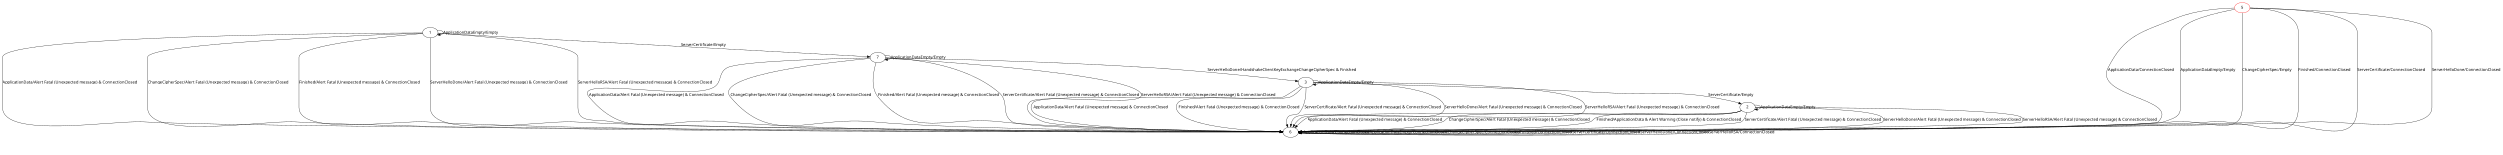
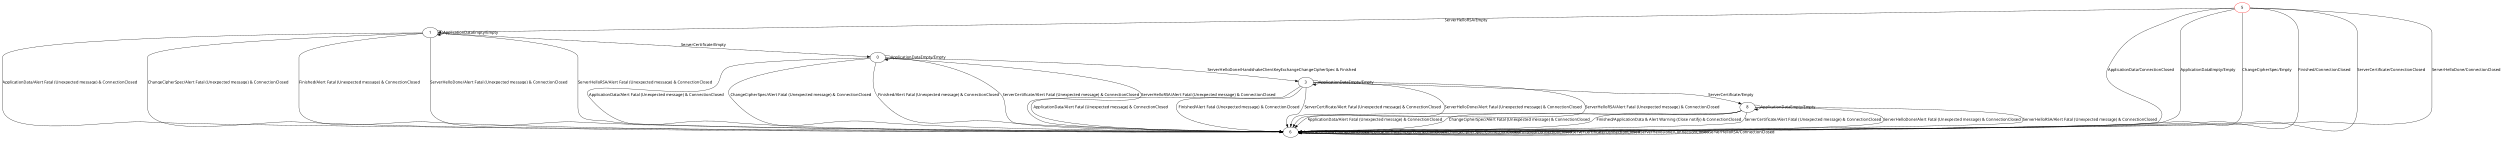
  digraph {
    fontname="Noto Sans"
    node [fontname="Noto Sans"]
    edge [fontname="Noto Sans"]
    5 [color=red]
    1
    n3 [label=6]
-   0 [label=7]
+   0
    3
-   2
+   2 [label=8]
+   5 -> 1 [label="ServerHelloRSA/Empty"]
    5 -> n3 [label="ApplicationData/ConnectionClosed"]
    5 -> n3 [label="ApplicationDataEmpty/Empty"]
    5 -> n3 [label="ChangeCipherSpec/Empty"]
    5 -> n3 [label="Finished/ConnectionClosed"]
    5 -> n3 [label="ServerCertificate/ConnectionClosed"]
    5 -> n3 [label="ServerHelloDone/ConnectionClosed"]
    1 -> 1 [label="ApplicationDataEmpty/Empty"]
    1 -> n3 [label="ApplicationData/Alert Fatal (Unexpected message) & ConnectionClosed"]
    1 -> n3 [label="ChangeCipherSpec/Alert Fatal (Unexpected message) & ConnectionClosed"]
    1 -> n3 [label="Finished/Alert Fatal (Unexpected message) & ConnectionClosed"]
    1 -> n3 [label="ServerHelloDone/Alert Fatal (Unexpected message) & ConnectionClosed"]
    1 -> n3 [label="ServerHelloRSA/Alert Fatal (Unexpected message) & ConnectionClosed"]
    1 -> 0 [label="ServerCertificate/Empty"]
    n3 -> n3 [label="ApplicationData/ConnectionClosed"]
    n3 -> n3 [label="ApplicationDataEmpty/ConnectionClosed"]
    n3 -> n3 [label="ChangeCipherSpec/ConnectionClosed"]
    n3 -> n3 [label="Finished/ConnectionClosed"]
    n3 -> n3 [label="ServerCertificate/ConnectionClosed"]
    n3 -> n3 [label="ServerHelloDone/ConnectionClosed"]
    n3 -> n3 [label="ServerHelloRSA/ConnectionClosed"]
    0 -> n3 [label="ApplicationData/Alert Fatal (Unexpected message) & ConnectionClosed"]
    0 -> n3 [label="ChangeCipherSpec/Alert Fatal (Unexpected message) & ConnectionClosed"]
    0 -> n3 [label="Finished/Alert Fatal (Unexpected message) & ConnectionClosed"]
    0 -> n3 [label="ServerCertificate/Alert Fatal (Unexpected message) & ConnectionClosed"]
    0 -> n3 [label="ServerHelloRSA/Alert Fatal (Unexpected message) & ConnectionClosed"]
    0 -> 0 [label="ApplicationDataEmpty/Empty"]
    0 -> 3 [label="ServerHelloDone/HandshakeClientKeyExchangeChangeCipherSpec & Finished"]
    3 -> n3 [label="ApplicationData/Alert Fatal (Unexpected message) & ConnectionClosed"]
    3 -> n3 [label="Finished/Alert Fatal (Unexpected message) & ConnectionClosed"]
    3 -> n3 [label="ServerCertificate/Alert Fatal (Unexpected message) & ConnectionClosed"]
    3 -> n3 [label="ServerHelloDone/Alert Fatal (Unexpected message) & ConnectionClosed"]
    3 -> n3 [label="ServerHelloRSA/Alert Fatal (Unexpected message) & ConnectionClosed"]
    3 -> 3 [label="ApplicationDataEmpty/Empty"]
    3 -> 2 [label="ServerCertificate/Empty"]
    2 -> n3 [label="ApplicationData/Alert Fatal (Unexpected message) & ConnectionClosed"]
    2 -> n3 [label="ChangeCipherSpec/Alert Fatal (Unexpected message) & ConnectionClosed"]
    2 -> n3 [label="Finished/ApplicationData & Alert Warning (Close notify) & ConnectionClosed"]
    2 -> n3 [label="ServerCertificate/Alert Fatal (Unexpected message) & ConnectionClosed"]
    2 -> n3 [label="ServerHelloDone/Alert Fatal (Unexpected message) & ConnectionClosed"]
    2 -> n3 [label="ServerHelloRSA/Alert Fatal (Unexpected message) & ConnectionClosed"]
    2 -> 2 [label="ApplicationDataEmpty/Empty"]
  }
